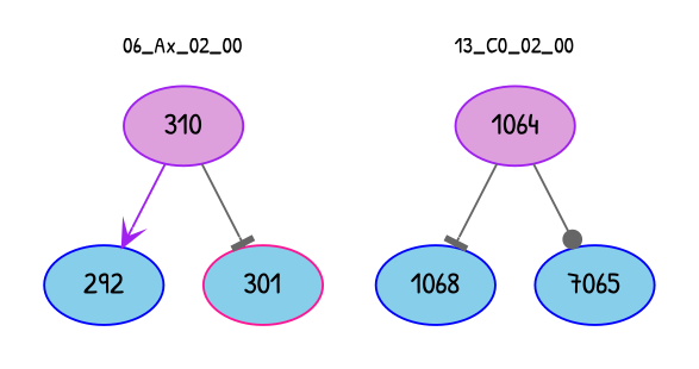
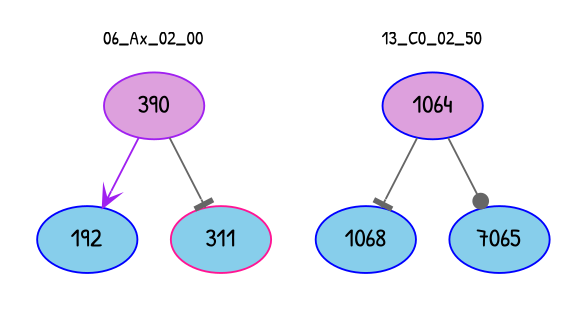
  digraph {
    fontname="Patrick Hand"
    node [color=blue fillcolor=skyblue fontname="Patrick Hand" style=filled]
    edge [arrowhead=tee color=gray40 fontname="Patrick Hand"]
-   n1 [color=purple fillcolor=plum label=310]
-   n2 [label=292]
-   n3 [color=deeppink label=301]
-   n4 [color=purple fillcolor=plum label=1064]
+   n1 [color=purple fillcolor=plum label=390]
+   n2 [label=192]
+   n3 [color=deeppink label=311]
+   n4 [fillcolor=plum label=1064]
    n5 [label=1068]
    n6 [label=7065]
    subgraph cluster_1 {
      color=white
      fontsize=10
      label="06_Ax_02_00"
      n1
      n2
      n3
    }
    subgraph cluster_2 {
      color=white
      fontsize=10
-     label="13_C0_02_00"
+     label="13_C0_02_50"
      n4
      n5
      n6
    }
    n1 -> n2 [arrowhead=vee color=purple]
    n1 -> n3
    n4 -> n5
    n4 -> n6 [arrowhead=dot]
  }
